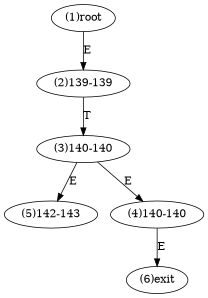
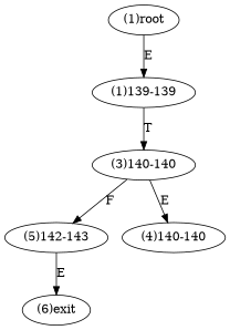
  digraph {
    n1 [label="(1)root"]
-   n2 [label="(2)139-139"]
+   n2 [label="(1)139-139"]
    n3 [label="(3)140-140"]
    n4 [label="(5)142-143"]
    n5 [label="(4)140-140"]
    n6 [label="(6)exit"]
    n1 -> n2 [label=E]
    n2 -> n3 [label=T]
-   n3 -> n4 [label=E]
+   n3 -> n4 [label=F]
    n3 -> n5 [label=E]
-   n5 -> n6 [label=E]
+   n4 -> n6 [label=E]
  }
